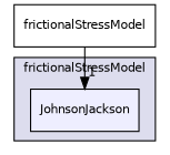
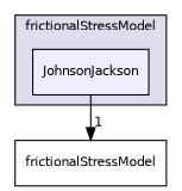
  digraph {
    compound=true
    node [fontname=Helvetica fontsize=10 shape=box]
    n1 [fillcolor="#eeeeff" label=JohnsonJackson pencolor=black style=filled]
    n2 [label=frictionalStressModel]
    subgraph cluster_1 {
      bgcolor="#ddddee"
      fontname=Helvetica
      fontsize=10
      label=frictionalStressModel
      pencolor=black
      n1
    }
-   n2 -> n1 [headlabel=1 labeldistance=1.5 labelfontname=Helvetica labelfontsize=10]
+   n1 -> n2 [headlabel=1 labeldistance=1.5 labelfontname=Helvetica labelfontsize=10]
  }
